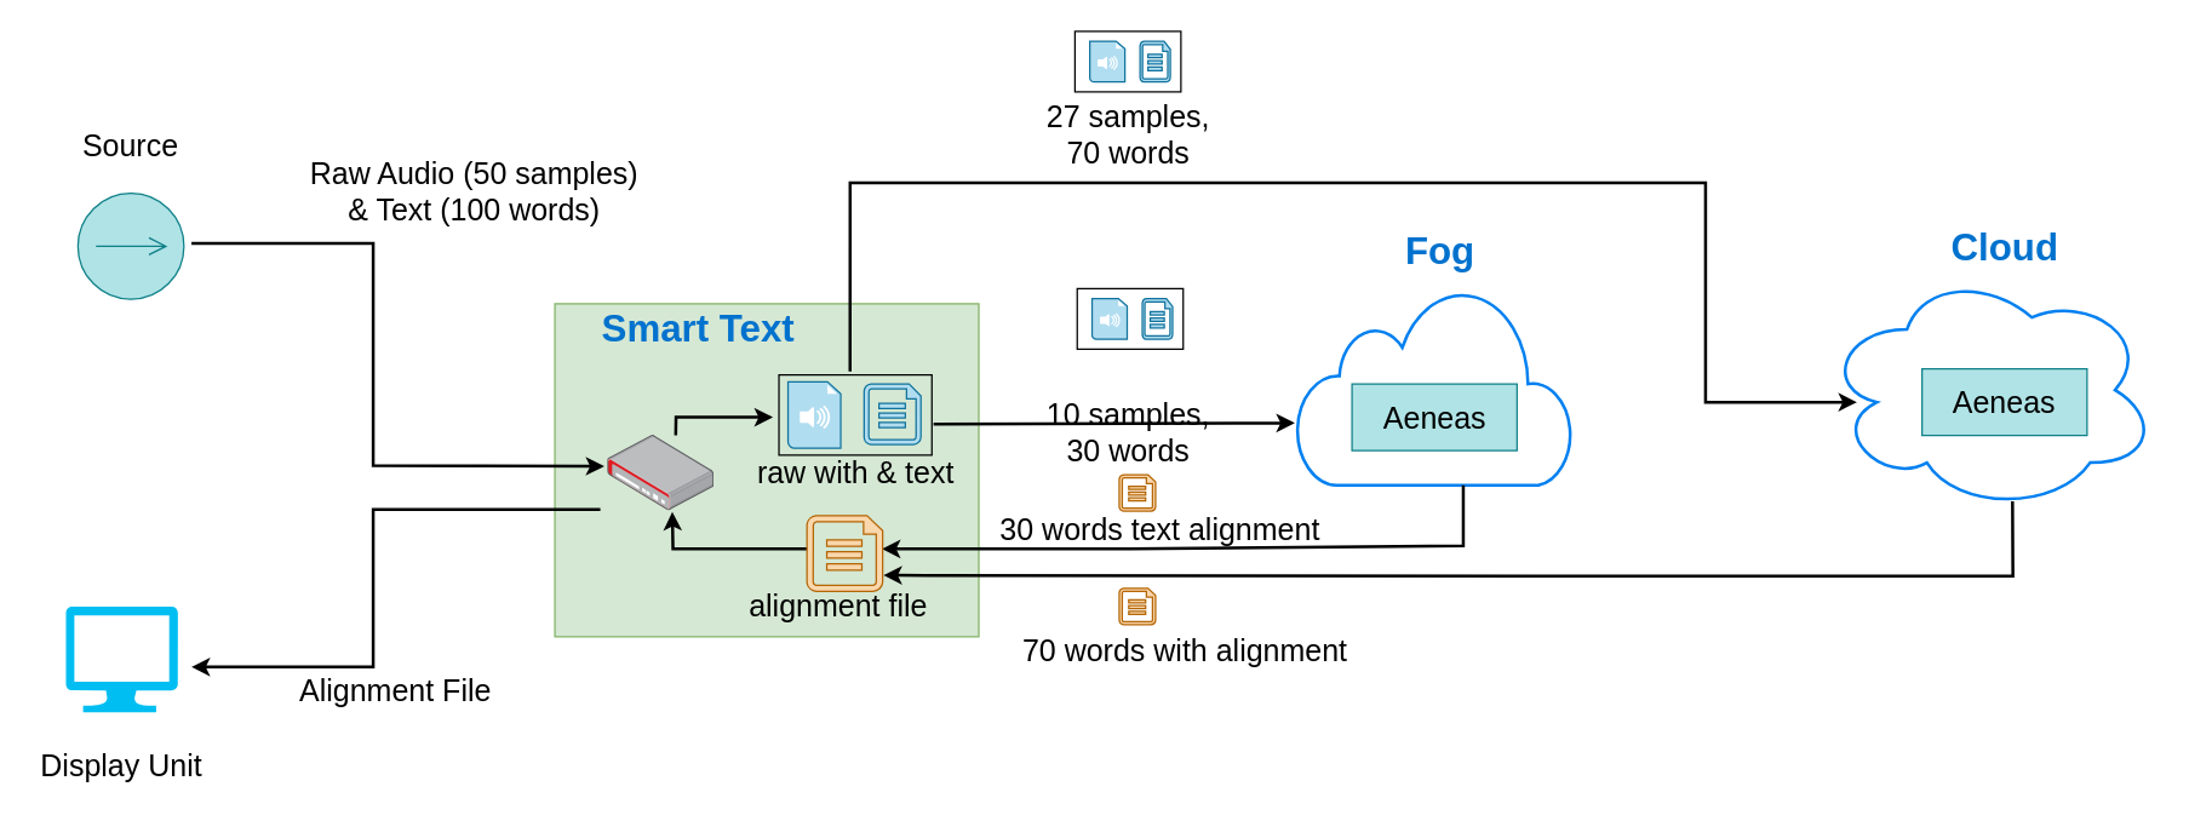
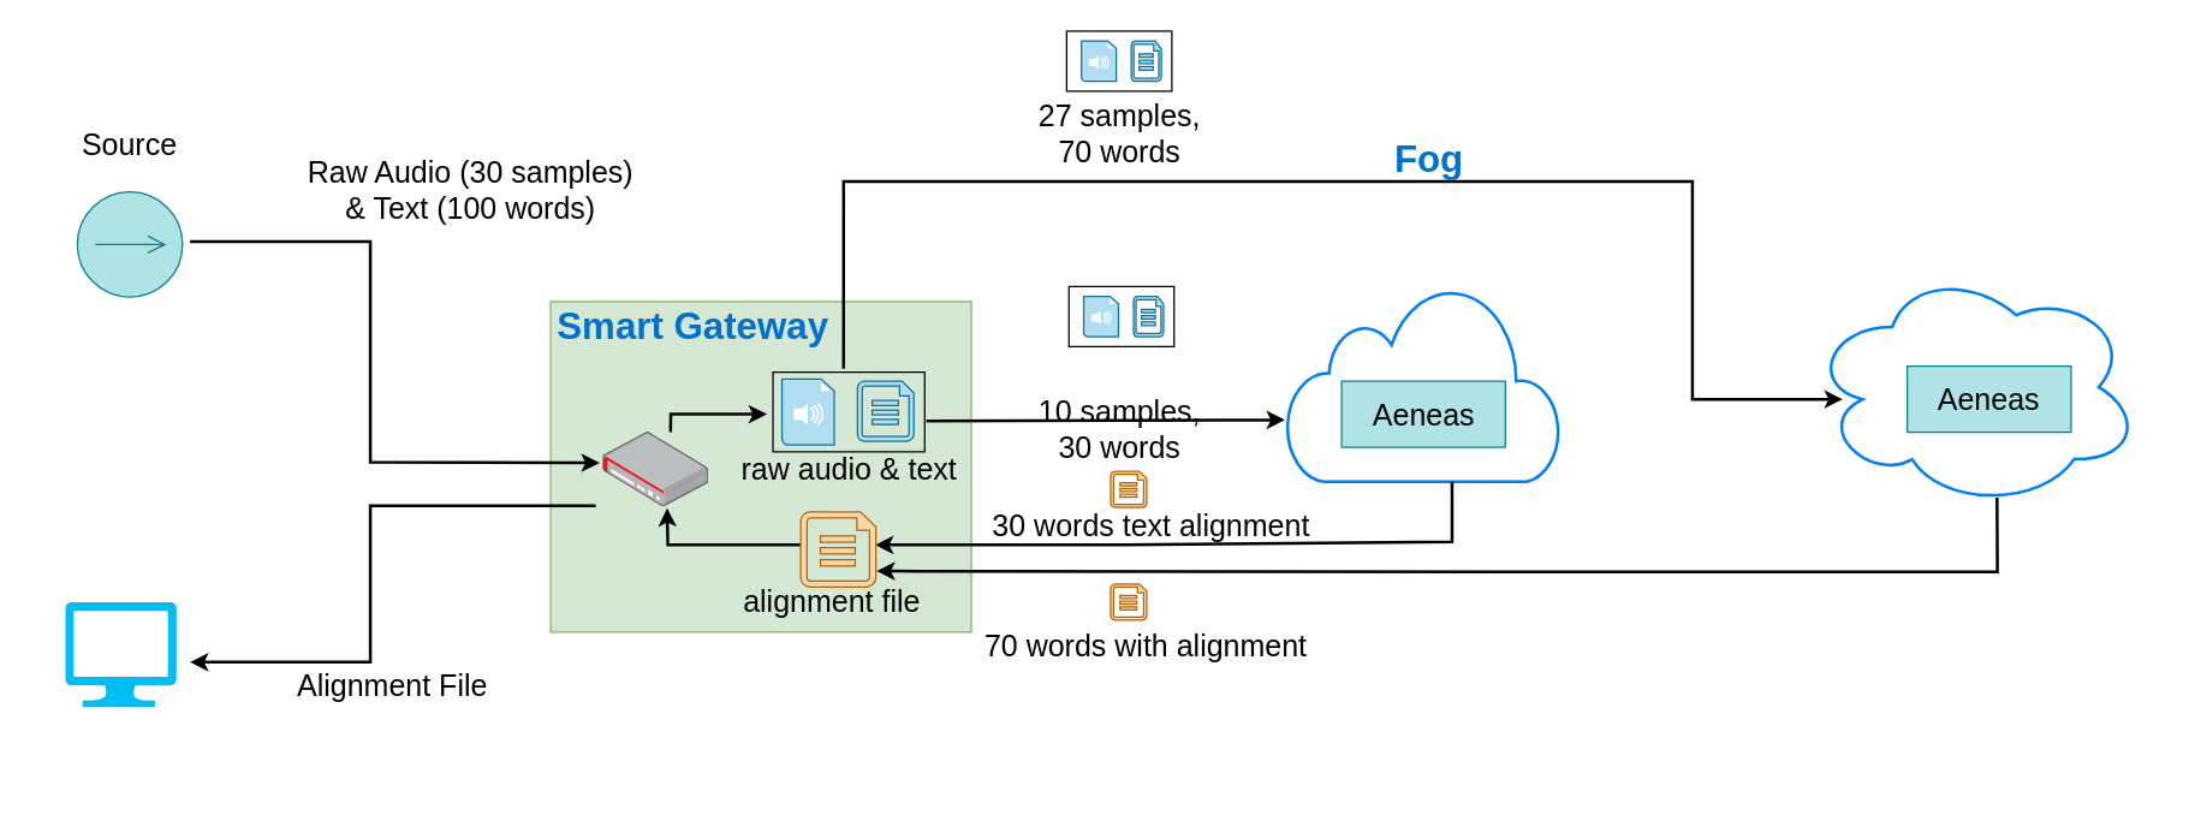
  <mxCell id="0" />
  <mxCell id="1" parent="0" />
  <mxCell id="2" value="" style="rounded=0;whiteSpace=wrap;html=1;fontSize=30;fillColor=#d5e8d4;strokeColor=#82b366;" parent="1" vertex="1"><mxGeometry x="366" y="200" width="280" height="220" as="geometry" /></mxCell>
  <mxCell id="3" value="" style="rounded=0;whiteSpace=wrap;html=1;fillColor=none;" parent="1" vertex="1"><mxGeometry x="514" y="247" width="101" height="53" as="geometry" /></mxCell>
  <mxCell id="4" value="" style="pointerEvents=1;verticalLabelPosition=bottom;shadow=0;dashed=0;align=center;html=1;verticalAlign=top;shape=mxgraph.electrical.signal_sources.source;aspect=fixed;points=[[0.5,0,0],[1,0.5,0],[0.5,1,0],[0,0.5,0]];elSignalType=dc1;fillColor=#b0e3e6;strokeColor=#0e8088;" parent="1" vertex="1"><mxGeometry x="51" y="126.99" width="70" height="70" as="geometry" /></mxCell>
  <mxCell id="5" value="" style="verticalLabelPosition=bottom;html=1;verticalAlign=top;align=center;strokeColor=none;fillColor=#00BEF2;shape=mxgraph.azure.computer;pointerEvents=1;" parent="1" vertex="1"><mxGeometry x="43" y="400" width="74" height="70" as="geometry" /></mxCell>
- <mxCell id="6" value="Display Unit" style="text;html=1;strokeColor=none;fillColor=none;align=center;verticalAlign=middle;whiteSpace=wrap;rounded=0;fontSize=20;" parent="1" vertex="1"><mxGeometry x="20" y="490" width="120" height="30" as="geometry" /></mxCell>
- <mxCell id="7" value="Raw Audio (50 samples)&lt;br&gt;&amp;amp; Text (100 words)" style="text;html=1;strokeColor=none;fillColor=none;align=center;verticalAlign=middle;whiteSpace=wrap;rounded=0;fontSize=20;" parent="1" vertex="1"><mxGeometry x="196" y="110" width="234" height="30" as="geometry" /></mxCell>
+ <mxCell id="7" value="Raw Audio (30 samples)&lt;br&gt;&amp;amp; Text (100 words)" style="text;html=1;strokeColor=none;fillColor=none;align=center;verticalAlign=middle;whiteSpace=wrap;rounded=0;fontSize=20;" parent="1" vertex="1"><mxGeometry x="196" y="110" width="234" height="30" as="geometry" /></mxCell>
  <mxCell id="8" value="Alignment File" style="text;html=1;strokeColor=none;fillColor=none;align=center;verticalAlign=middle;whiteSpace=wrap;rounded=0;fontSize=20;" parent="1" vertex="1"><mxGeometry x="196" y="440" width="130" height="30" as="geometry" /></mxCell>
- <mxCell id="9" value="Smart Text" style="text;html=1;strokeColor=none;fillColor=none;align=center;verticalAlign=middle;whiteSpace=wrap;rounded=0;fontSize=25;fontColor=#0072CE;fontStyle=1" parent="1" vertex="1"><mxGeometry x="346" y="200" width="230" height="30" as="geometry" /></mxCell>
+ <mxCell id="9" value="Smart Gateway" style="text;html=1;strokeColor=none;fillColor=none;align=center;verticalAlign=middle;whiteSpace=wrap;rounded=0;fontSize=25;fontColor=#0072CE;fontStyle=1" parent="1" vertex="1"><mxGeometry x="346" y="200" width="230" height="30" as="geometry" /></mxCell>
  <mxCell id="10" value="Source" style="text;html=1;strokeColor=none;fillColor=none;align=center;verticalAlign=middle;whiteSpace=wrap;rounded=0;fontSize=20;" parent="1" vertex="1"><mxGeometry x="26" y="80" width="120" height="30" as="geometry" /></mxCell>
- <mxCell id="11" value="&lt;font style=&quot;font-size: 20px;&quot;&gt;raw with &amp;amp; text&lt;/font&gt;" style="text;html=1;strokeColor=none;fillColor=none;align=center;verticalAlign=middle;whiteSpace=wrap;rounded=0;fontSize=18;fontColor=#000000;" parent="1" vertex="1"><mxGeometry x="489.59" y="301.99" width="149.82" height="20" as="geometry" /></mxCell>
+ <mxCell id="11" value="&lt;font style=&quot;font-size: 20px;&quot;&gt;raw audio &amp;amp; text&lt;/font&gt;" style="text;html=1;strokeColor=none;fillColor=none;align=center;verticalAlign=middle;whiteSpace=wrap;rounded=0;fontSize=18;fontColor=#000000;" parent="1" vertex="1"><mxGeometry x="489.59" y="301.99" width="149.82" height="20" as="geometry" /></mxCell>
  <mxCell id="12" value="" style="endArrow=classic;html=1;rounded=0;fontSize=20;fontColor=#000000;fillColor=#b1ddf0;strokeColor=#000000;strokeWidth=2;exitX=0.465;exitY=-0.045;exitDx=0;exitDy=0;exitPerimeter=0;" parent="1" source="3" edge="1"><mxGeometry width="50" height="50" relative="1" as="geometry"><mxPoint x="646" y="248" as="sourcePoint" /><mxPoint x="1226" y="265" as="targetPoint" /><Array as="points"><mxPoint x="561" y="120" /><mxPoint x="1126" y="120" /><mxPoint x="1126" y="265" /></Array></mxGeometry></mxCell>
  <mxCell id="13" value="&lt;br&gt;&lt;span style=&quot;font-size: 20px;&quot;&gt;&lt;b&gt;&lt;br&gt;&lt;/b&gt;&lt;/span&gt;" style="edgeLabel;html=1;align=center;verticalAlign=middle;resizable=0;points=[];fontSize=18;fontColor=#000000;" parent="12" vertex="1" connectable="0"><mxGeometry x="0.474" y="1" relative="1" as="geometry"><mxPoint as="offset" /></mxGeometry></mxCell>
  <mxCell id="14" value="" style="endArrow=classic;html=1;rounded=0;fontSize=18;fontColor=#FF0000;fillColor=#b1ddf0;strokeColor=#000000;strokeWidth=2;entryX=-0.007;entryY=0.683;entryDx=0;entryDy=0;entryPerimeter=0;exitX=1.011;exitY=0.614;exitDx=0;exitDy=0;exitPerimeter=0;" parent="1" source="3" target="20" edge="1"><mxGeometry width="50" height="50" relative="1" as="geometry"><mxPoint x="620" y="280" as="sourcePoint" /><mxPoint x="846" y="287" as="targetPoint" /></mxGeometry></mxCell>
  <mxCell id="15" value="&lt;br&gt;&lt;font color=&quot;#000000&quot;&gt;&lt;span style=&quot;font-size: 20px;&quot;&gt;&lt;b&gt;&lt;br&gt;&lt;/b&gt;&lt;/span&gt;&lt;/font&gt;" style="edgeLabel;html=1;align=center;verticalAlign=middle;resizable=0;points=[];fontSize=25;fontColor=#FF0000;" parent="14" vertex="1" connectable="0"><mxGeometry x="0.252" y="-2" relative="1" as="geometry"><mxPoint x="1" as="offset" /></mxGeometry></mxCell>
  <mxCell id="16" value="" style="points=[];aspect=fixed;html=1;align=center;shadow=0;dashed=0;image;image=img/lib/allied_telesis/security/Router_VPN.svg;fontSize=25;fontColor=#FF0000;" parent="1" vertex="1"><mxGeometry x="401" y="286.99" width="70.47" height="50" as="geometry" /></mxCell>
  <mxCell id="17" value="27 samples,&lt;br style=&quot;border-color: var(--border-color); font-size: 20px;&quot;&gt;&lt;span style=&quot;font-size: 20px;&quot;&gt;70 words&lt;/span&gt;" style="text;html=1;strokeColor=none;fillColor=none;align=center;verticalAlign=middle;whiteSpace=wrap;rounded=0;fontSize=20;fontColor=#000000;" parent="1" vertex="1"><mxGeometry x="676.75" y="66.99" width="135.5" height="43.01" as="geometry" /></mxCell>
  <mxCell id="18" value="&lt;font style=&quot;font-size: 20px;&quot;&gt;alignment file&lt;/font&gt;" style="text;html=1;strokeColor=none;fillColor=none;align=center;verticalAlign=middle;whiteSpace=wrap;rounded=0;fontSize=18;fontColor=#000000;" parent="1" vertex="1"><mxGeometry x="486" y="390" width="135" height="20" as="geometry" /></mxCell>
  <mxCell id="19" value="" style="ellipse;shape=cloud;whiteSpace=wrap;html=1;fontSize=15;fontColor=#FF0000;strokeColor=#0080f0;strokeWidth=2;" parent="1" vertex="1"><mxGeometry x="1204" y="176.99" width="220" height="160" as="geometry" /></mxCell>
  <mxCell id="20" value="" style="html=1;verticalLabelPosition=bottom;align=center;labelBackgroundColor=#ffffff;verticalAlign=top;strokeWidth=2;strokeColor=#0080F0;shadow=0;dashed=0;shape=mxgraph.ios7.icons.cloud;fontSize=15;fontColor=#FF0000;" parent="1" vertex="1"><mxGeometry x="856" y="190" width="182" height="130" as="geometry" /></mxCell>
- <mxCell id="21" value="Fog" style="text;html=1;strokeColor=none;fillColor=none;align=center;verticalAlign=middle;whiteSpace=wrap;rounded=0;fontSize=25;fontColor=#0072CE;fontStyle=1" parent="1" vertex="1"><mxGeometry x="836" y="149" width="230" height="30" as="geometry" /></mxCell>
+ <mxCell id="21" value="Fog" style="text;html=1;strokeColor=none;fillColor=none;align=center;verticalAlign=middle;whiteSpace=wrap;rounded=0;fontSize=25;fontColor=#0072CE;fontStyle=1" parent="1" vertex="1"><mxGeometry x="836" y="89" width="230" height="30" as="geometry" /></mxCell>
  <mxCell id="22" value="&lt;font style=&quot;font-size: 20px;&quot;&gt;Aeneas&lt;/font&gt;" style="rounded=0;whiteSpace=wrap;html=1;fontSize=15;fillColor=#b0e3e6;strokeColor=#0e8088;" parent="1" vertex="1"><mxGeometry x="892.5" y="253" width="109" height="44" as="geometry" /></mxCell>
  <mxCell id="23" value="" style="endArrow=classic;html=1;rounded=0;fontSize=15;fontColor=#000000;fillColor=#fad7ac;strokeColor=#000000;entryX=1;entryY=0.5;entryDx=0;entryDy=0;entryPerimeter=0;strokeWidth=2;" parent="1" edge="1"><mxGeometry width="50" height="50" relative="1" as="geometry"><mxPoint x="966" y="320" as="sourcePoint" /><mxPoint x="582" y="361.99" as="targetPoint" /><Array as="points"><mxPoint x="966" y="320" /><mxPoint x="966" y="360" /><mxPoint x="746" y="362" /></Array></mxGeometry></mxCell>
  <mxCell id="24" value="" style="endArrow=classic;html=1;rounded=0;fontSize=18;fontColor=#FF0000;fillColor=#fad7ac;strokeColor=#000000;entryX=1.021;entryY=0.848;entryDx=0;entryDy=0;entryPerimeter=0;exitX=0.567;exitY=0.96;exitDx=0;exitDy=0;exitPerimeter=0;strokeWidth=2;" parent="1" source="19" edge="1"><mxGeometry width="50" height="50" relative="1" as="geometry"><mxPoint x="1446" y="330" as="sourcePoint" /><mxPoint x="583.029" y="379.39" as="targetPoint" /><Array as="points"><mxPoint x="1329" y="380" /><mxPoint x="1126" y="380" /></Array></mxGeometry></mxCell>
- <mxCell id="25" value="Cloud" style="text;html=1;strokeColor=none;fillColor=none;align=center;verticalAlign=middle;whiteSpace=wrap;rounded=0;fontSize=25;fontColor=#0072CE;fontStyle=1" parent="1" vertex="1"><mxGeometry x="1208.5" y="146.99" width="230" height="30" as="geometry" /></mxCell>
  <mxCell id="26" value="&lt;font style=&quot;font-size: 20px;&quot;&gt;Aeneas&lt;/font&gt;" style="rounded=0;whiteSpace=wrap;html=1;fontSize=15;fillColor=#b0e3e6;strokeColor=#0e8088;" parent="1" vertex="1"><mxGeometry x="1269" y="242.99" width="109" height="44" as="geometry" /></mxCell>
  <mxCell id="27" value="" style="endArrow=classic;html=1;rounded=0;fontSize=20;fontColor=#FF0000;entryX=-0.033;entryY=0.408;entryDx=0;entryDy=0;strokeWidth=2;entryPerimeter=0;" parent="1" target="16" edge="1"><mxGeometry width="50" height="50" relative="1" as="geometry"><mxPoint x="126" y="160" as="sourcePoint" /><mxPoint x="326" y="190" as="targetPoint" /><Array as="points"><mxPoint x="246" y="160" /><mxPoint x="246" y="307" /></Array></mxGeometry></mxCell>
  <mxCell id="28" value="&lt;br&gt;&lt;b&gt;&lt;br&gt;&lt;/b&gt;" style="edgeLabel;html=1;align=center;verticalAlign=middle;resizable=0;points=[];fontSize=20;" parent="27" vertex="1" connectable="0"><mxGeometry x="-0.186" relative="1" as="geometry"><mxPoint y="-1" as="offset" /></mxGeometry></mxCell>
  <mxCell id="29" value="" style="endArrow=classic;html=1;rounded=0;fontSize=20;strokeWidth=2;" parent="1" edge="1"><mxGeometry width="50" height="50" relative="1" as="geometry"><mxPoint x="396" y="336" as="sourcePoint" /><mxPoint x="126" y="440" as="targetPoint" /><Array as="points"><mxPoint x="246" y="336" /><mxPoint x="246" y="440" /></Array></mxGeometry></mxCell>
  <mxCell id="30" value="&lt;br&gt;" style="edgeLabel;html=1;align=center;verticalAlign=middle;resizable=0;points=[];fontSize=18;fontColor=#FF0000;" parent="29" vertex="1" connectable="0"><mxGeometry x="-0.381" y="2" relative="1" as="geometry"><mxPoint as="offset" /></mxGeometry></mxCell>
  <mxCell id="31" value="" style="endArrow=classic;html=1;rounded=0;strokeWidth=2;exitX=0.636;exitY=-0.001;exitDx=0;exitDy=0;exitPerimeter=0;" parent="1" source="16" edge="1"><mxGeometry width="50" height="50" relative="1" as="geometry"><mxPoint x="446" y="280" as="sourcePoint" /><mxPoint x="510" y="275" as="targetPoint" /><Array as="points"><mxPoint x="446" y="275" /></Array></mxGeometry></mxCell>
  <mxCell id="32" value="" style="endArrow=classic;html=1;rounded=0;strokeWidth=2;exitX=0;exitY=0.5;exitDx=0;exitDy=0;exitPerimeter=0;entryX=0.604;entryY=1.011;entryDx=0;entryDy=0;entryPerimeter=0;" parent="1" target="16" edge="1"><mxGeometry width="50" height="50" relative="1" as="geometry"><mxPoint x="533" y="361.99" as="sourcePoint" /><mxPoint x="466" y="330" as="targetPoint" /><Array as="points"><mxPoint x="444" y="362" /></Array></mxGeometry></mxCell>
  <mxCell id="33" value="&lt;font style=&quot;font-size: 20px;&quot;&gt;30 words text alignment&lt;/font&gt;" style="text;html=1;strokeColor=none;fillColor=none;align=center;verticalAlign=middle;whiteSpace=wrap;rounded=0;fontSize=18;fontColor=#000000;" parent="1" vertex="1"><mxGeometry x="653" y="340" width="225.5" height="20" as="geometry" /></mxCell>
- <mxCell id="34" value="&lt;font style=&quot;font-size: 20px;&quot;&gt;70 words with alignment&lt;/font&gt;" style="text;html=1;strokeColor=none;fillColor=none;align=center;verticalAlign=middle;whiteSpace=wrap;rounded=0;fontSize=18;fontColor=#000000;" parent="1" vertex="1"><mxGeometry x="668.25" y="420" width="228.5" height="20" as="geometry" /></mxCell>
+ <mxCell id="34" value="&lt;font style=&quot;font-size: 20px;&quot;&gt;70 words with alignment&lt;/font&gt;" style="text;html=1;strokeColor=none;fillColor=none;align=center;verticalAlign=middle;whiteSpace=wrap;rounded=0;fontSize=18;fontColor=#000000;" parent="1" vertex="1"><mxGeometry x="648.25" y="420" width="228.5" height="20" as="geometry" /></mxCell>
  <mxCell id="35" value="" style="verticalLabelPosition=bottom;html=1;verticalAlign=top;align=center;strokeColor=#b46504;fillColor=#fad7ac;shape=mxgraph.azure.cloud_services_configuration_file;pointerEvents=1;" parent="1" vertex="1"><mxGeometry x="532.5" y="340" width="50" height="50" as="geometry" /></mxCell>
  <mxCell id="36" value="" style="shadow=0;dashed=0;html=1;strokeColor=#10739e;fillColor=#b1ddf0;labelPosition=center;verticalLabelPosition=bottom;verticalAlign=top;align=center;outlineConnect=0;shape=mxgraph.veeam.audio_file;" parent="1" vertex="1"><mxGeometry x="520" y="251.51" width="34.8" height="43.98" as="geometry" /></mxCell>
  <mxCell id="37" value="" style="verticalLabelPosition=bottom;html=1;verticalAlign=top;align=center;strokeColor=#10739e;fillColor=#b1ddf0;shape=mxgraph.azure.cloud_services_configuration_file;pointerEvents=1;" parent="1" vertex="1"><mxGeometry x="570.25" y="253" width="37.5" height="40" as="geometry" /></mxCell>
  <mxCell id="38" value="" style="rounded=0;whiteSpace=wrap;html=1;fillColor=none;" parent="1" vertex="1"><mxGeometry x="709.5" y="20" width="70" height="39.98" as="geometry" /></mxCell>
  <mxCell id="39" value="" style="shadow=0;dashed=0;html=1;strokeColor=#10739e;fillColor=#b1ddf0;labelPosition=center;verticalLabelPosition=bottom;verticalAlign=top;align=center;outlineConnect=0;shape=mxgraph.veeam.audio_file;" parent="1" vertex="1"><mxGeometry x="719.32" y="26.5" width="23.18" height="26.97" as="geometry" /></mxCell>
  <mxCell id="40" value="" style="verticalLabelPosition=bottom;html=1;verticalAlign=top;align=center;strokeColor=#10739e;fillColor=#b1ddf0;shape=mxgraph.azure.cloud_services_configuration_file;pointerEvents=1;" parent="1" vertex="1"><mxGeometry x="752.5" y="26.5" width="20" height="26.97" as="geometry" /></mxCell>
  <mxCell id="41" value="10 samples,&lt;br style=&quot;border-color: var(--border-color); font-size: 20px;&quot;&gt;&lt;span style=&quot;font-size: 20px;&quot;&gt;30 words&lt;/span&gt;" style="text;html=1;strokeColor=none;fillColor=none;align=center;verticalAlign=middle;whiteSpace=wrap;rounded=0;fontSize=20;fontColor=#000000;" parent="1" vertex="1"><mxGeometry x="676.75" y="263.49" width="135.5" height="43.01" as="geometry" /></mxCell>
  <mxCell id="42" value="" style="rounded=0;whiteSpace=wrap;html=1;fillColor=none;" parent="1" vertex="1"><mxGeometry x="711" y="190" width="70" height="39.98" as="geometry" /></mxCell>
  <mxCell id="43" value="" style="shadow=0;dashed=0;html=1;strokeColor=#10739e;fillColor=#b1ddf0;labelPosition=center;verticalLabelPosition=bottom;verticalAlign=top;align=center;outlineConnect=0;shape=mxgraph.veeam.audio_file;" parent="1" vertex="1"><mxGeometry x="720.82" y="196.5" width="23.18" height="26.97" as="geometry" /></mxCell>
  <mxCell id="44" value="" style="verticalLabelPosition=bottom;html=1;verticalAlign=top;align=center;strokeColor=#10739e;fillColor=#b1ddf0;shape=mxgraph.azure.cloud_services_configuration_file;pointerEvents=1;" parent="1" vertex="1"><mxGeometry x="754" y="196.5" width="20" height="26.97" as="geometry" /></mxCell>
  <mxCell id="45" value="" style="verticalLabelPosition=bottom;html=1;verticalAlign=top;align=center;strokeColor=#b46504;fillColor=#fad7ac;shape=mxgraph.azure.cloud_services_configuration_file;pointerEvents=1;" parent="1" vertex="1"><mxGeometry x="738.75" y="388" width="24" height="24" as="geometry" /></mxCell>
  <mxCell id="46" value="" style="verticalLabelPosition=bottom;html=1;verticalAlign=top;align=center;strokeColor=#b46504;fillColor=#fad7ac;shape=mxgraph.azure.cloud_services_configuration_file;pointerEvents=1;" parent="1" vertex="1"><mxGeometry x="738.75" y="312.99" width="24" height="24" as="geometry" /></mxCell>
